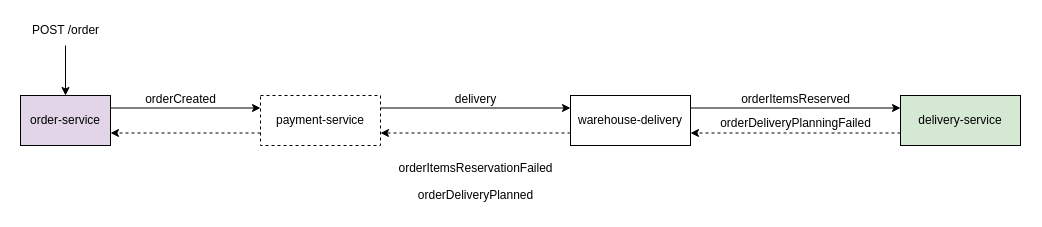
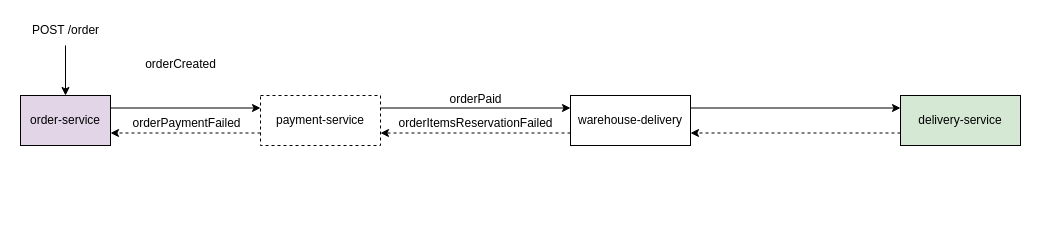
  <mxCell id="0" />
  <mxCell id="1" parent="0" />
  <mxCell id="2" value="order-service" style="rounded=0;whiteSpace=wrap;html=1;fillColor=#e1d5e7;" vertex="1" parent="1"><mxGeometry x="20" y="95" width="90" height="50" as="geometry" /></mxCell>
  <mxCell id="3" style="edgeStyle=orthogonalEdgeStyle;rounded=0;orthogonalLoop=1;jettySize=auto;html=1;exitX=1;exitY=0.25;exitDx=0;exitDy=0;entryX=0;entryY=0.25;entryDx=0;entryDy=0;" edge="1" parent="1" source="4" target="7"><mxGeometry relative="1" as="geometry" /></mxCell>
  <mxCell id="4" value="payment-service" style="rounded=0;whiteSpace=wrap;html=1;dashed=1;" vertex="1" parent="1"><mxGeometry x="260" y="95" width="120" height="50" as="geometry" /></mxCell>
  <mxCell id="5" value="" style="endArrow=classic;html=1;exitX=1;exitY=0.25;exitDx=0;exitDy=0;entryX=0;entryY=0.25;entryDx=0;entryDy=0;" edge="1" parent="1" source="2" target="4"><mxGeometry width="50" height="50" relative="1" as="geometry"><mxPoint x="200" y="155" as="sourcePoint" /><mxPoint x="250" y="105" as="targetPoint" /></mxGeometry></mxCell>
- <mxCell id="6" value="orderCreated" style="text;html=1;align=center;verticalAlign=middle;resizable=0;points=[];autosize=1;" vertex="1" parent="1"><mxGeometry x="135" y="89" width="90" height="20" as="geometry" /></mxCell>
+ <mxCell id="6" value="orderCreated" style="text;html=1;align=center;verticalAlign=middle;resizable=0;points=[];autosize=1;" vertex="1" parent="1"><mxGeometry x="135" y="54" width="90" height="20" as="geometry" /></mxCell>
  <mxCell id="7" value="warehouse-delivery" style="rounded=0;whiteSpace=wrap;html=1;" vertex="1" parent="1"><mxGeometry x="570" y="95" width="120" height="50" as="geometry" /></mxCell>
- <mxCell id="8" value="delivery" style="text;html=1;align=center;verticalAlign=middle;resizable=0;points=[];autosize=1;" vertex="1" parent="1"><mxGeometry x="440" y="89" width="70" height="20" as="geometry" /></mxCell>
+ <mxCell id="8" value="orderPaid" style="text;html=1;align=center;verticalAlign=middle;resizable=0;points=[];autosize=1;" vertex="1" parent="1"><mxGeometry x="440" y="89" width="70" height="20" as="geometry" /></mxCell>
  <mxCell id="9" value="delivery-service" style="rounded=0;whiteSpace=wrap;html=1;fillColor=#d5e8d4;" vertex="1" parent="1"><mxGeometry x="900" y="95" width="120" height="50" as="geometry" /></mxCell>
  <mxCell id="10" value="" style="endArrow=classic;html=1;exitX=1;exitY=0.25;exitDx=0;exitDy=0;entryX=0;entryY=0.25;entryDx=0;entryDy=0;" edge="1" parent="1" source="7" target="9"><mxGeometry width="50" height="50" relative="1" as="geometry"><mxPoint x="650" y="195" as="sourcePoint" /><mxPoint x="700" y="145" as="targetPoint" /></mxGeometry></mxCell>
- <mxCell id="11" value="orderItemsReserved" style="text;html=1;align=center;verticalAlign=middle;resizable=0;points=[];autosize=1;" vertex="1" parent="1"><mxGeometry x="735" y="89" width="120" height="20" as="geometry" /></mxCell>
  <mxCell id="12" value="" style="endArrow=classic;html=1;exitX=0;exitY=0.75;exitDx=0;exitDy=0;entryX=1;entryY=0.75;entryDx=0;entryDy=0;dashed=1;" edge="1" parent="1" source="9" target="7"><mxGeometry width="50" height="50" relative="1" as="geometry"><mxPoint x="670" y="205" as="sourcePoint" /><mxPoint x="720" y="155" as="targetPoint" /></mxGeometry></mxCell>
- <mxCell id="13" value="orderDeliveryPlanningFailed" style="text;html=1;align=center;verticalAlign=middle;resizable=0;points=[];autosize=1;" vertex="1" parent="1"><mxGeometry x="710" y="113" width="170" height="20" as="geometry" /></mxCell>
- <mxCell id="14" value="orderDeliveryPlanned" style="text;html=1;align=center;verticalAlign=middle;resizable=0;points=[];autosize=1;" vertex="1" parent="1"><mxGeometry x="410" y="185" width="130" height="20" as="geometry" /></mxCell>
  <mxCell id="15" value="" style="endArrow=classic;html=1;exitX=0;exitY=0.75;exitDx=0;exitDy=0;entryX=1;entryY=0.75;entryDx=0;entryDy=0;dashed=1;" edge="1" parent="1" source="7" target="4"><mxGeometry width="50" height="50" relative="1" as="geometry"><mxPoint x="800" y="142.5" as="sourcePoint" /><mxPoint x="620" y="142.5" as="targetPoint" /></mxGeometry></mxCell>
- <mxCell id="16" value="orderItemsReservationFailed" style="text;html=1;align=center;verticalAlign=middle;resizable=0;points=[];autosize=1;" vertex="1" parent="1"><mxGeometry x="390" y="158" width="170" height="20" as="geometry" /></mxCell>
+ <mxCell id="16" value="orderItemsReservationFailed" style="text;html=1;align=center;verticalAlign=middle;resizable=0;points=[];autosize=1;" vertex="1" parent="1"><mxGeometry x="390" y="113" width="170" height="20" as="geometry" /></mxCell>
  <mxCell id="17" value="" style="endArrow=classic;html=1;exitX=0;exitY=0.75;exitDx=0;exitDy=0;entryX=1;entryY=0.75;entryDx=0;entryDy=0;dashed=1;" edge="1" parent="1" source="4" target="2"><mxGeometry width="50" height="50" relative="1" as="geometry"><mxPoint x="580" y="142.5" as="sourcePoint" /><mxPoint x="390" y="142.5" as="targetPoint" /></mxGeometry></mxCell>
+ <mxCell id="18" value="orderPaymentFailed" style="text;html=1;align=center;verticalAlign=middle;resizable=0;points=[];autosize=1;" vertex="1" parent="1"><mxGeometry x="126" y="113" width="120" height="20" as="geometry" /></mxCell>
  <mxCell id="19" value="" style="endArrow=classic;html=1;entryX=0.5;entryY=0;entryDx=0;entryDy=0;" edge="1" parent="1" target="2"><mxGeometry width="50" height="50" relative="1" as="geometry"><mxPoint x="65" as="sourcePoint" y="45" /><mxPoint x="270" y="117.5" as="targetPoint" /></mxGeometry></mxCell>
  <mxCell id="20" value="POST /order" style="text;html=1;align=center;verticalAlign=middle;resizable=0;points=[];autosize=1;" vertex="1" parent="1"><mxGeometry x="25" y="20" width="80" height="20" as="geometry" /></mxCell>
